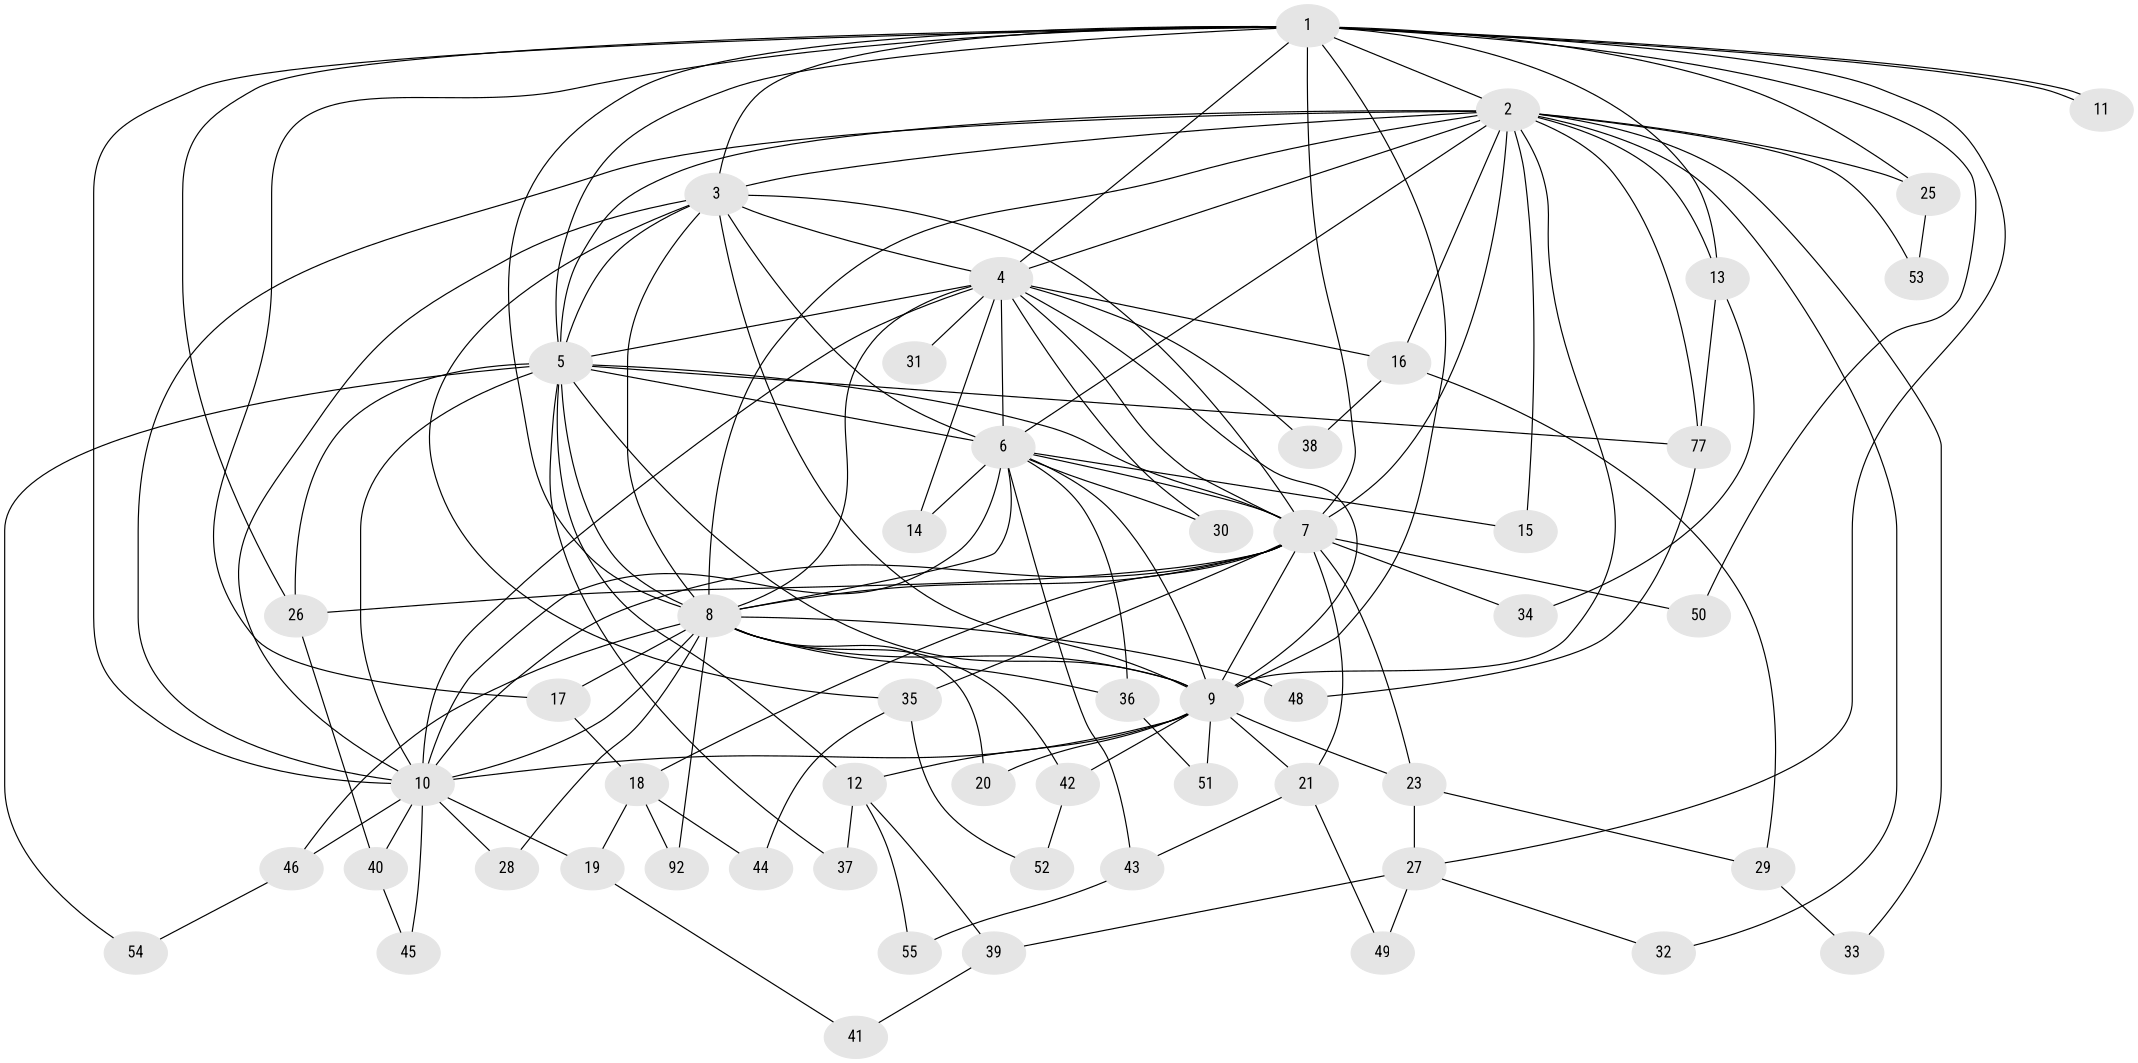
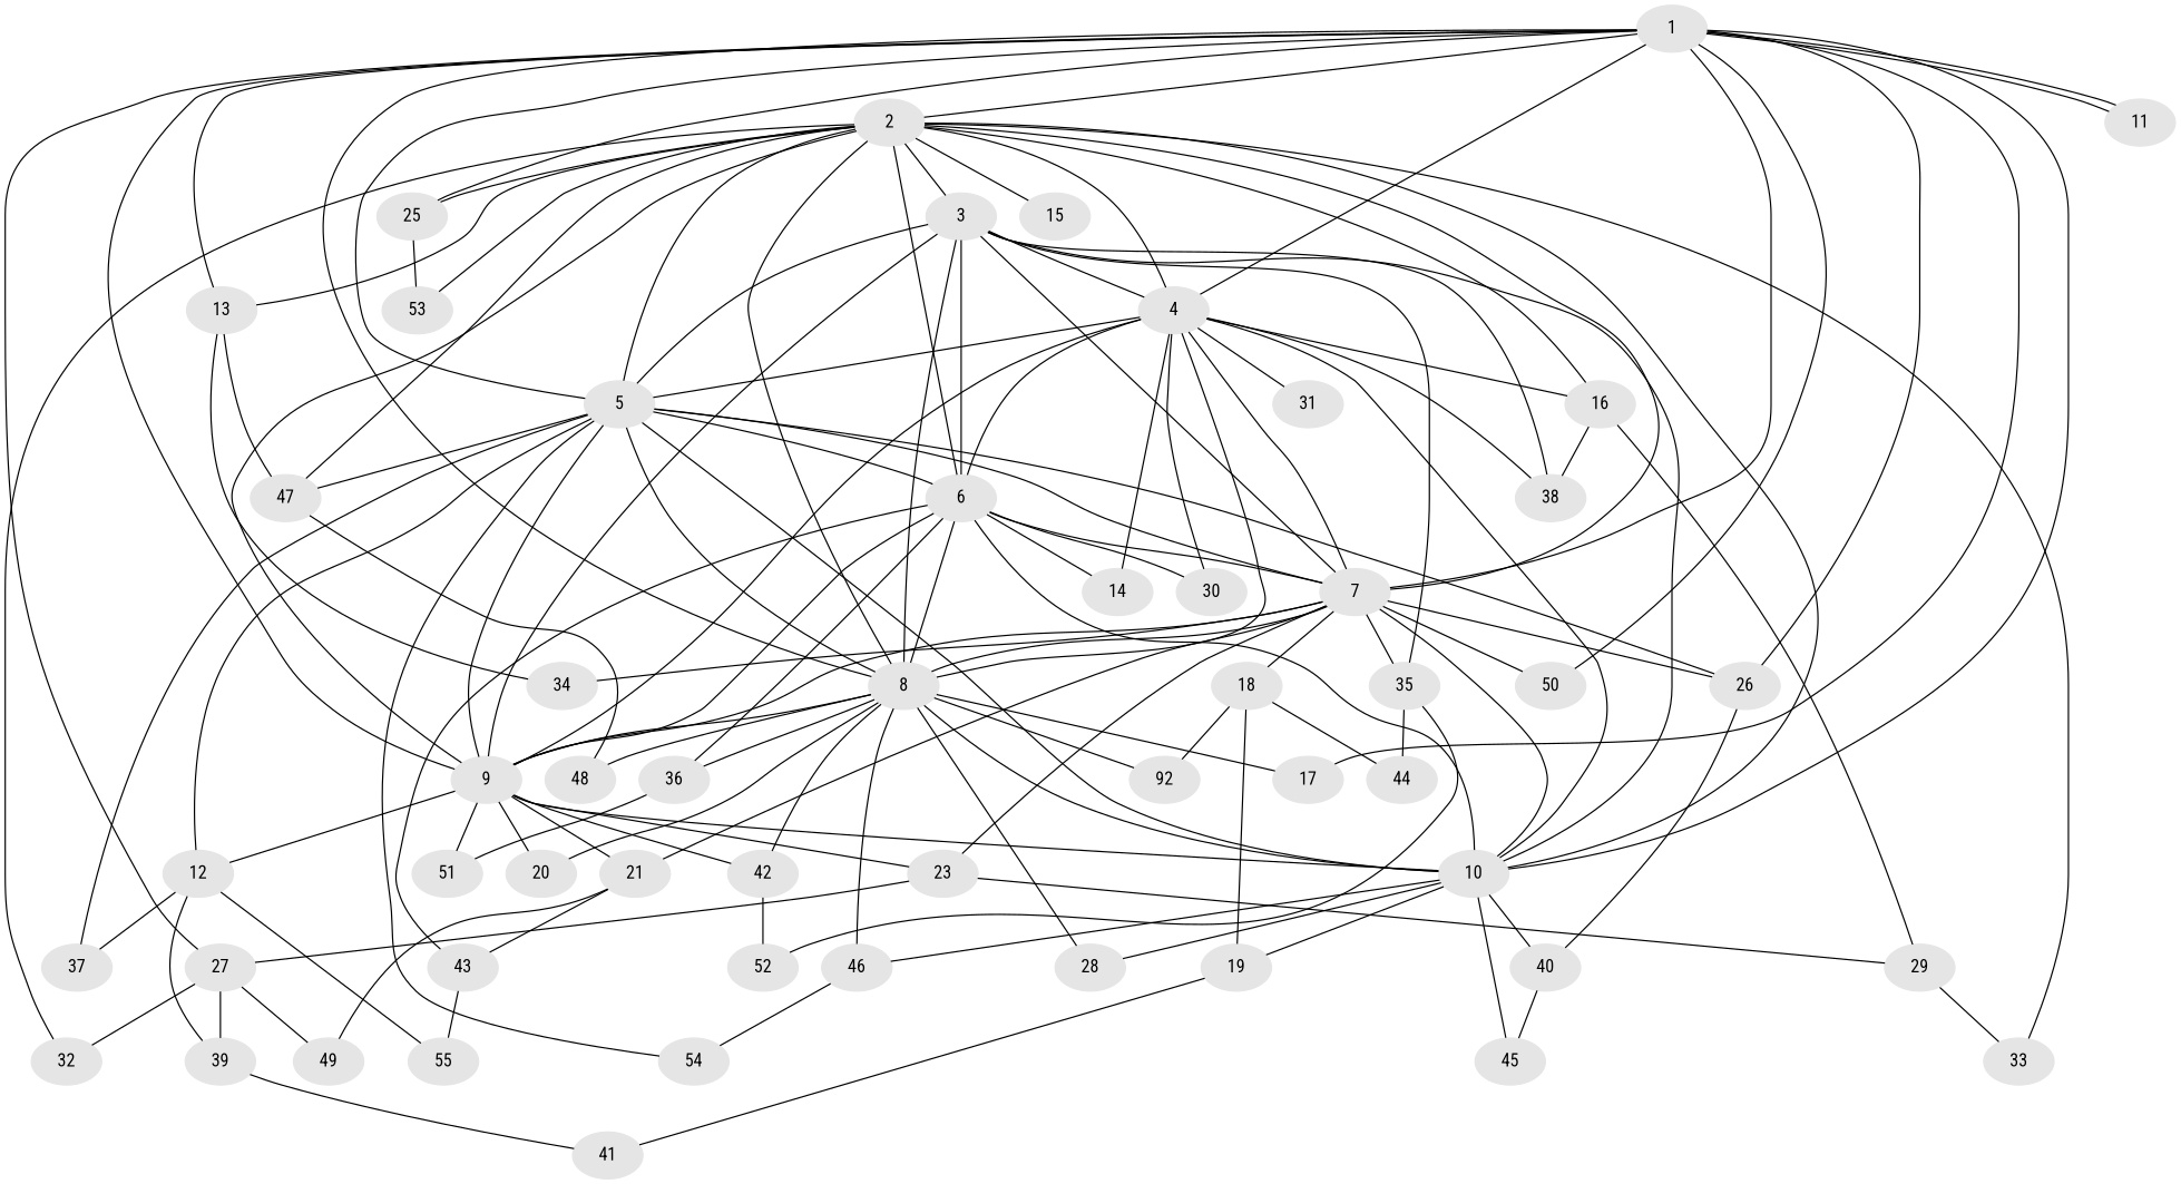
  graph {
    fontname="Roboto Condensed"
    node [color=gray90 fontname="Roboto Condensed" style=filled]
    edge [fontname="Roboto Condensed"]
    1
    2
    3
    4
    5
    7
    8
    9
    10
    11
    13
    17
    25
    27
    50
    26
    6
    15
    16
    32
    33
    53
-   47 [label=77]
+   47
    35
    31
    14
    30
    38
    12
    37
    54
    36
    43
    18
    21
    23
    34
    20
    n39 [label=92]
    28
    42
    46
    48
    51
    19
    40
    45
    39
    49
    29
    44
    52
    55
    41
    1 -- 2
-   1 -- 3
+   38 -- 3
    1 -- 4
    1 -- 5
    1 -- 7
    1 -- 8
    1 -- 9
    1 -- 10
    1 -- 11
    1 -- 11
    1 -- 13
    1 -- 17
    1 -- 25
    1 -- 27
    1 -- 50
    1 -- 26
    2 -- 3
    2 -- 4
    2 -- 5
    2 -- 7
    2 -- 8
    2 -- 9
    2 -- 10
    2 -- 13
    2 -- 25
    2 -- 6
    2 -- 15
    2 -- 16
    2 -- 32
    2 -- 33
    2 -- 53
    2 -- 47
    3 -- 4
    3 -- 5
    3 -- 7
    3 -- 8
    3 -- 9
    3 -- 10
    3 -- 6
    3 -- 35
    4 -- 5
    4 -- 7
    4 -- 8
    4 -- 9
    4 -- 10
    4 -- 6
    4 -- 16
    4 -- 31
    4 -- 14
    4 -- 30
    4 -- 38
    5 -- 7
    5 -- 8
    5 -- 9
    5 -- 10
    5 -- 26
    5 -- 6
    5 -- 47
    5 -- 12
    5 -- 37
    5 -- 54
    7 -- 8
    7 -- 9
    7 -- 10
    7 -- 50
    7 -- 26
    7 -- 35
    7 -- 18
    7 -- 21
    7 -- 23
    7 -- 34
    8 -- 9
    8 -- 10
    8 -- 17
    8 -- 36
    8 -- 20
    8 -- n39
    8 -- 28
    8 -- 42
    8 -- 46
    8 -- 48
    9 -- 10
    9 -- 12
    9 -- 21
    9 -- 23
    9 -- 20
    9 -- 42
    9 -- 51
    10 -- 28
    10 -- 46
    10 -- 19
    10 -- 40
    10 -- 45
    13 -- 47
    13 -- 34
-   17 -- 18
    25 -- 53
    27 -- 32
    27 -- 39
    27 -- 49
    26 -- 40
    6 -- 7
    6 -- 8
    6 -- 9
    6 -- 10
-   6 -- 15
    6 -- 14
    6 -- 30
    6 -- 36
    6 -- 43
    16 -- 38
    16 -- 29
    47 -- 48
    35 -- 44
    35 -- 52
    12 -- 37
    12 -- 39
    12 -- 55
    36 -- 51
    43 -- 55
    18 -- n39
    18 -- 19
    18 -- 44
    21 -- 43
    21 -- 49
    23 -- 27
    23 -- 29
    42 -- 52
    46 -- 54
    19 -- 41
    40 -- 45
    39 -- 41
    29 -- 33
  }
